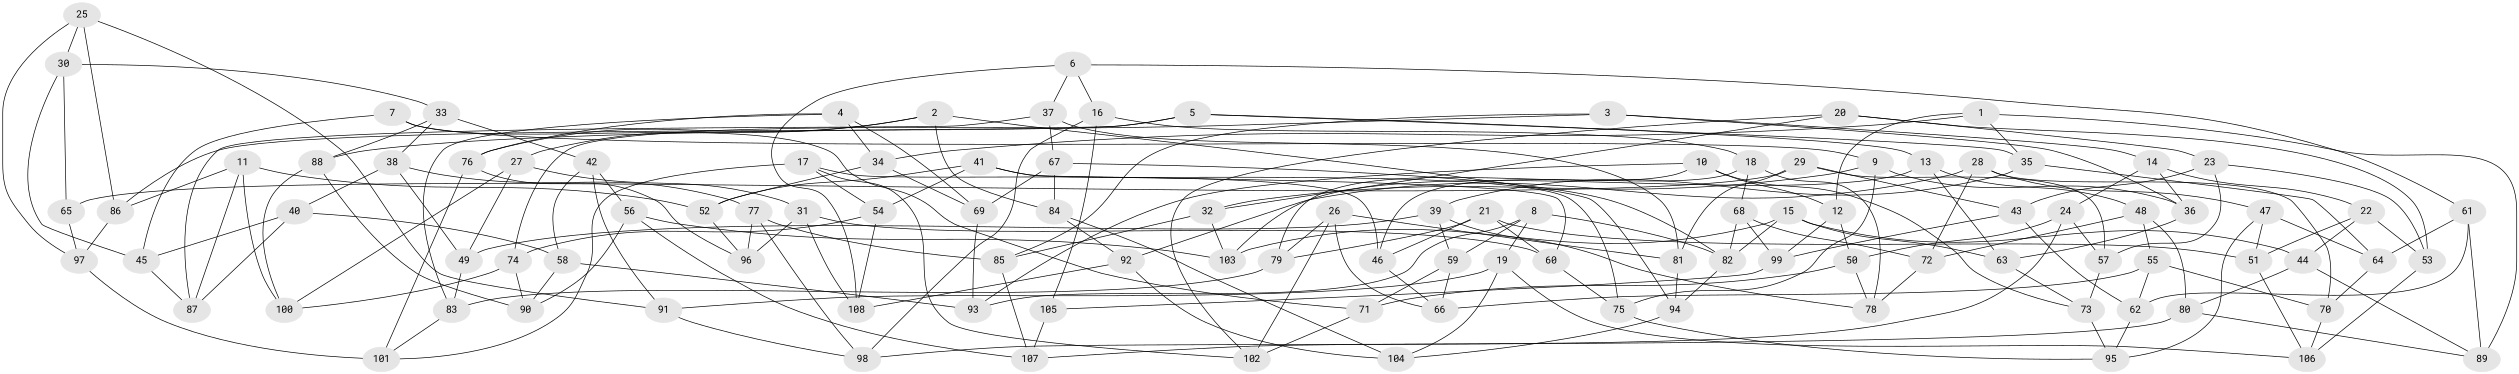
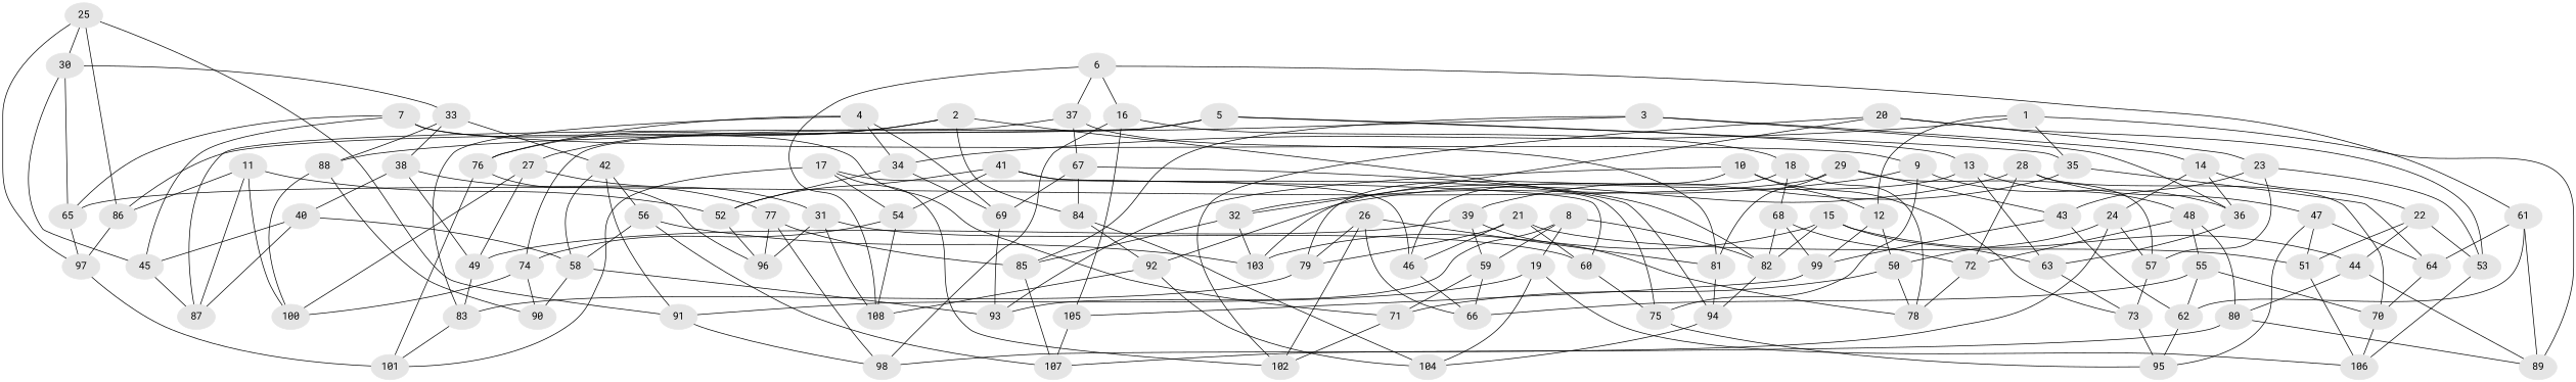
  graph {
    fontname="Roboto Mono"
    node [color=gray90 fontname="Roboto Mono" style=filled]
    edge [fontname="Roboto Mono"]
    1
    12
    34
    35
    89
    50
    99
    69
    52
    39
    64
    2
    27
    76
    84
    94
    100
    31
    49
    101
    96
    104
    92
    3
    14
    36
    85
    88
    22
    24
    63
    107
    90
    4
    83
    93
    5
    13
    74
    86
    48
    103
    97
    6
    16
    37
    61
    108
    105
    18
    98
    87
    81
    67
    62
    7
    9
    45
    65
    71
    32
    75
    102
    8
    19
    59
    82
    91
    106
    66
    95
    10
    73
    79
    11
    78
    72
    80
    55
    44
    53
    51
    57
    15
    46
    68
    17
    54
    20
    23
    43
    21
    60
    25
    30
    33
    26
    28
    47
    70
    29
    38
    42
    40
    77
    58
    56
    41
    1 -- 12
    1 -- 34
    1 -- 35
    1 -- 89
    12 -- 50
    12 -- 99
    34 -- 69
    34 -- 52
    35 -- 39
    35 -- 64
    50 -- 71
    50 -- 78
    99 -- 105
    69 -- 93
    52 -- 96
    39 -- 49
    39 -- 59
    39 -- 78
    64 -- 70
    2 -- 27
    2 -- 76
    2 -- 84
    2 -- 94
    27 -- 100
    27 -- 31
    27 -- 49
    76 -- 101
    76 -- 96
    84 -- 104
    84 -- 92
    94 -- 104
    31 -- 96
    31 -- 108
    31 -- 60
    49 -- 83
    92 -- 104
    92 -- 108
    3 -- 14
    3 -- 36
    3 -- 85
    3 -- 88
    14 -- 36
    14 -- 22
    14 -- 24
    36 -- 63
    85 -- 107
    88 -- 100
    88 -- 90
    22 -- 44
    22 -- 53
    22 -- 51
    24 -- 50
    24 -- 107
    24 -- 57
    63 -- 73
    4 -- 34
    4 -- 69
    4 -- 76
    4 -- 83
    83 -- 101
    5 -- 35
    5 -- 13
    5 -- 74
    5 -- 86
    13 -- 63
    13 -- 48
    13 -- 103
    74 -- 100
    74 -- 90
    86 -- 97
    48 -- 72
    48 -- 80
    48 -- 55
    97 -- 101
    6 -- 16
    6 -- 37
    6 -- 61
    6 -- 108
    16 -- 105
    16 -- 18
    16 -- 98
    37 -- 87
    37 -- 81
    37 -- 67
    61 -- 89
    61 -- 64
    61 -- 62
    105 -- 107
    18 -- 78
    18 -- 46
    18 -- 68
    81 -- 94
    67 -- 69
    67 -- 84
    67 -- 82
    62 -- 95
    7 -- 9
    7 -- 45
+   7 -- 65
    7 -- 71
    9 -- 36
    9 -- 32
    9 -- 75
    45 -- 87
    65 -- 97
    71 -- 102
    32 -- 85
    32 -- 103
    75 -- 95
    8 -- 93
    8 -- 19
    8 -- 59
    8 -- 82
    19 -- 104
    19 -- 91
    19 -- 106
    59 -- 71
    59 -- 66
    82 -- 94
    91 -- 98
    10 -- 12
    10 -- 93
    10 -- 73
    10 -- 79
    73 -- 95
    79 -- 83
    11 -- 52
    11 -- 100
    11 -- 86
    11 -- 87
    72 -- 78
    80 -- 89
    80 -- 98
    55 -- 62
    55 -- 66
    55 -- 70
    44 -- 89
    44 -- 80
    53 -- 106
    51 -- 106
    57 -- 73
    15 -- 63
    15 -- 103
    15 -- 82
    15 -- 44
    46 -- 66
    68 -- 99
    68 -- 82
    68 -- 72
    17 -- 101
    17 -- 102
    17 -- 46
    17 -- 54
    54 -- 74
    54 -- 108
    20 -- 32
    20 -- 102
    20 -- 53
    20 -- 23
    23 -- 53
    23 -- 57
    23 -- 43
    43 -- 99
    43 -- 62
    21 -- 79
    21 -- 51
    21 -- 46
    21 -- 60
    60 -- 75
    25 -- 86
    25 -- 97
    25 -- 91
    25 -- 30
    30 -- 45
    30 -- 65
    30 -- 33
    33 -- 88
    33 -- 38
    33 -- 42
    26 -- 81
    26 -- 102
    26 -- 66
    26 -- 79
    28 -- 92
    28 -- 72
    28 -- 47
    28 -- 70
    47 -- 64
    47 -- 95
    47 -- 51
    70 -- 106
    29 -- 81
    29 -- 65
    29 -- 57
    29 -- 43
    38 -- 49
    38 -- 40
    38 -- 77
    42 -- 91
    42 -- 58
    42 -- 56
    40 -- 87
    40 -- 45
    40 -- 58
    77 -- 96
    77 -- 85
    77 -- 98
    58 -- 90
    58 -- 93
    56 -- 107
-   56 -- 90
+   56 -- 58
    56 -- 103
    41 -- 52
    41 -- 75
    41 -- 54
    41 -- 60
  }
